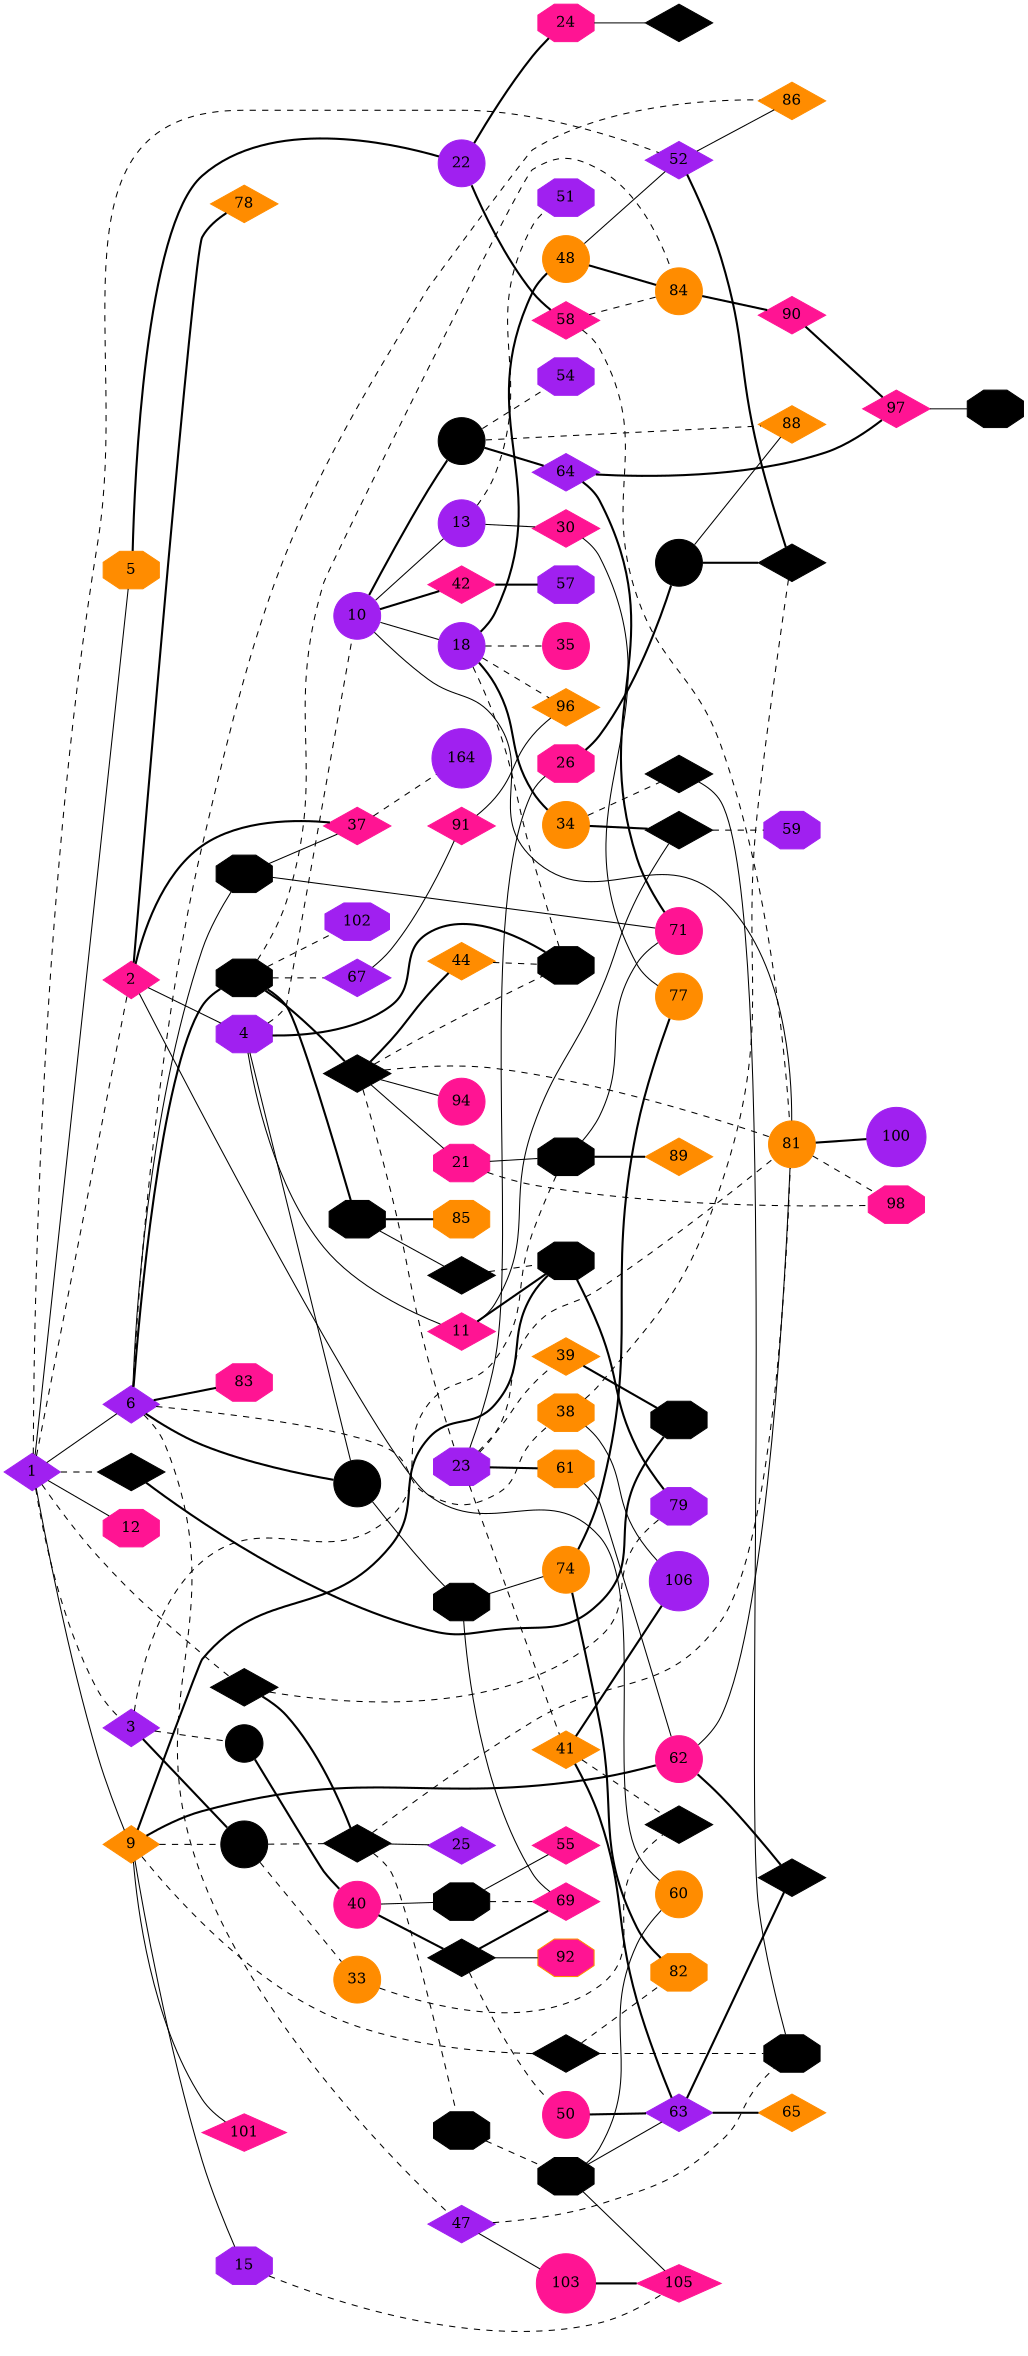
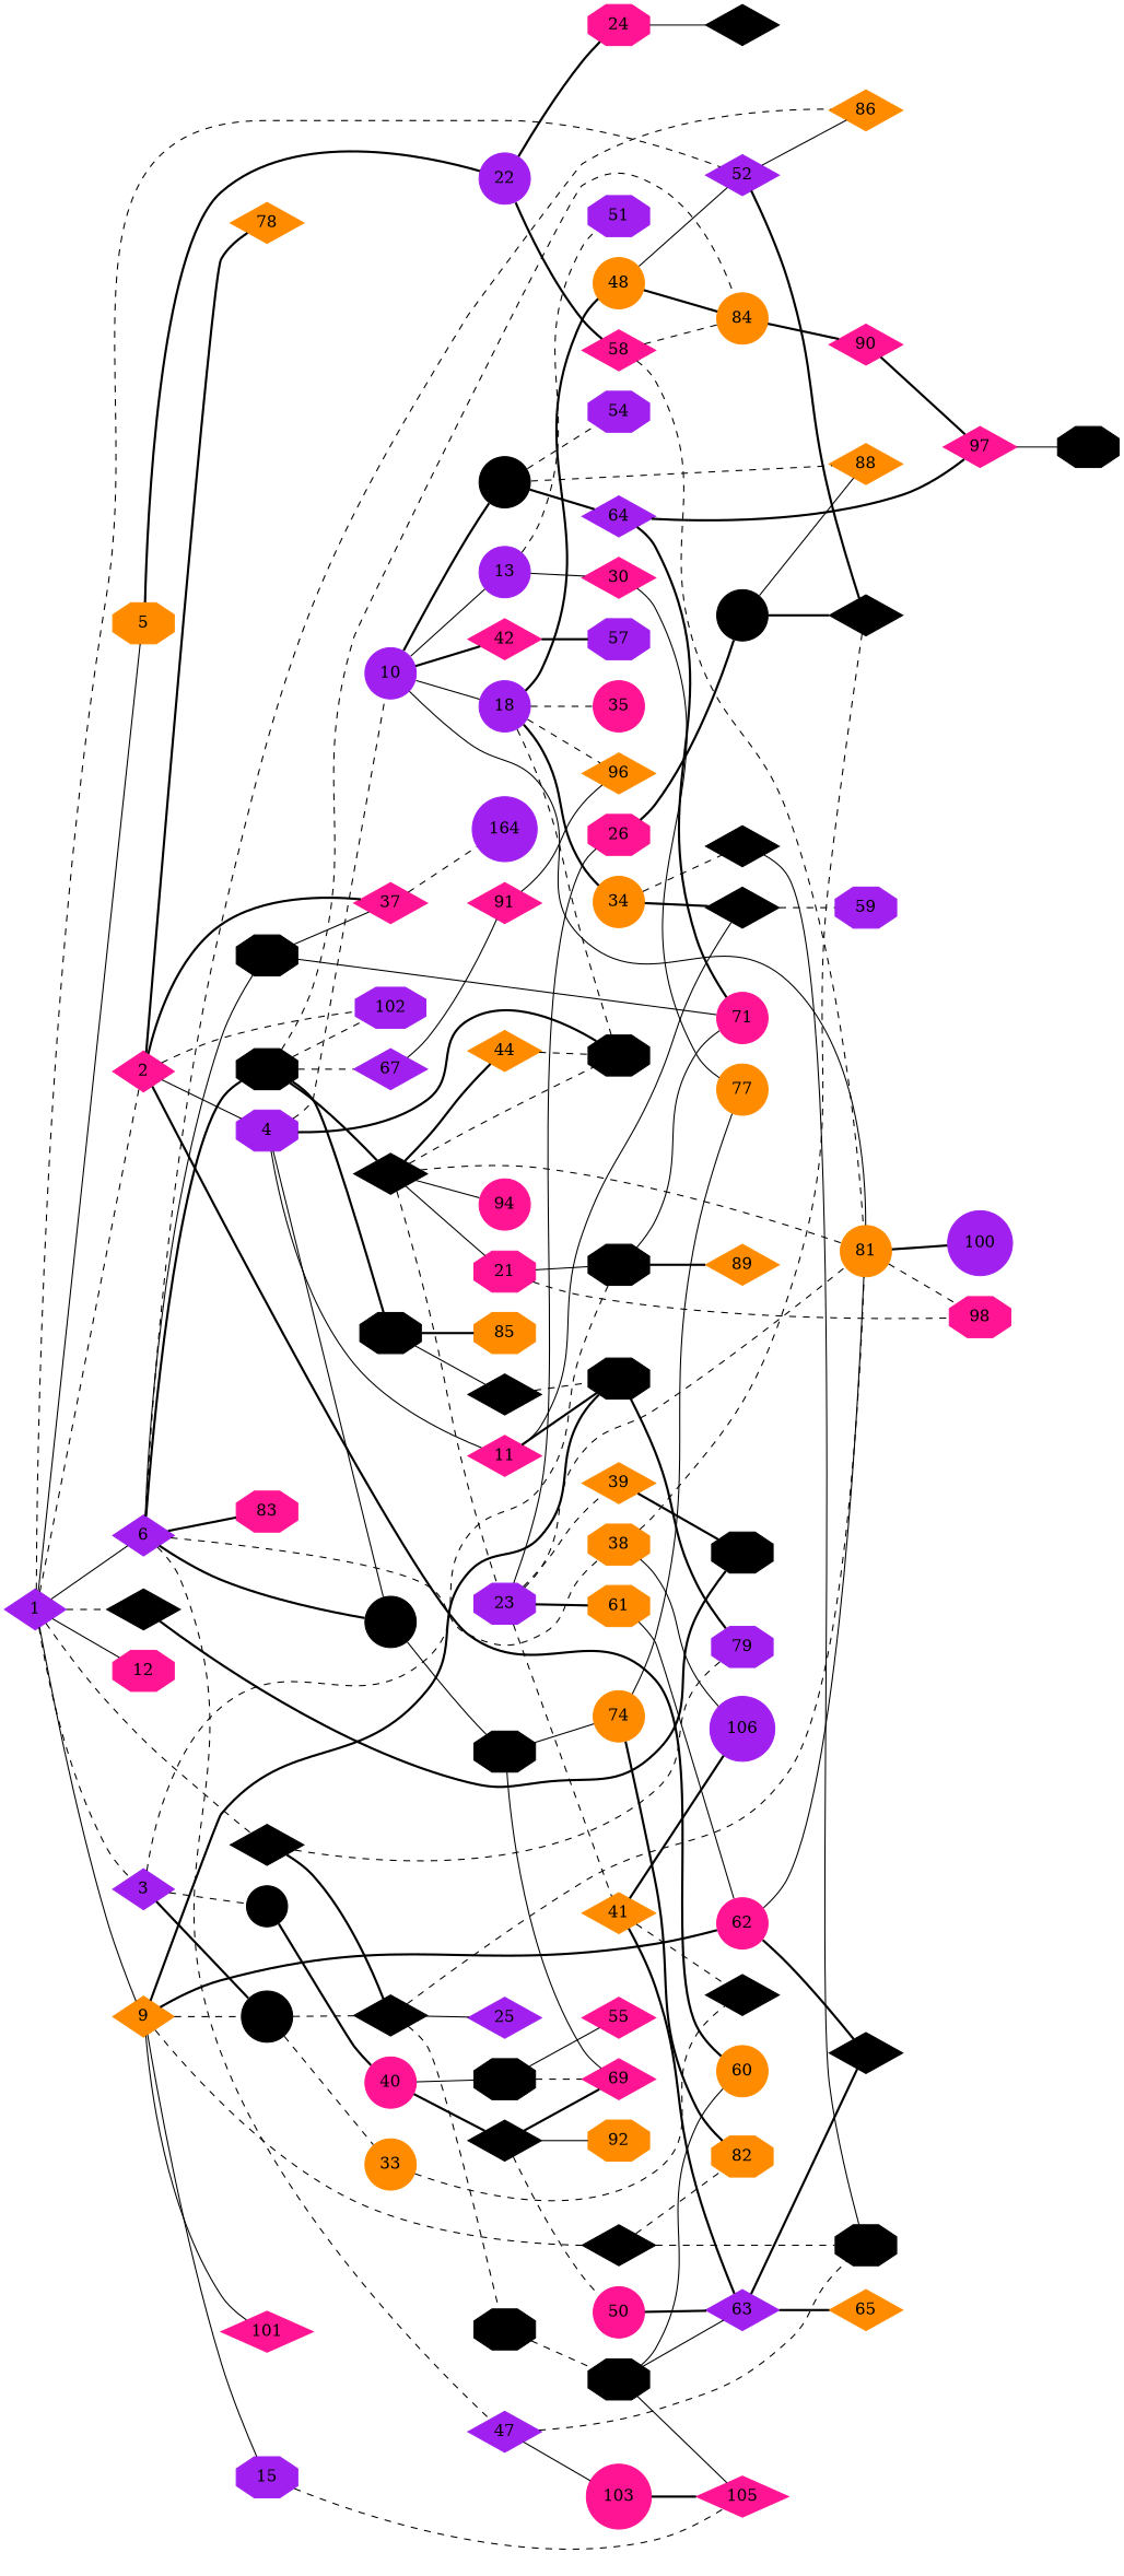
  graph {
    rankdir=LR
    node [color=black shape=diamond style=filled]
    edge [style=dashed]
    1 [color=purple]
    2 [color=deeppink]
    3 [color=purple]
    5 [color=darkorange shape=octagon]
    6 [color=purple]
    9 [color=darkorange]
    12 [color=deeppink shape=octagon]
    16
    52 [color=purple]
    70
    4 [color=purple shape=octagon]
    37 [color=deeppink]
    60 [color=darkorange shape=circle]
    78 [color=darkorange]
    102 [color=purple shape=octagon]
    7 [shape=circle]
    14 [shape=circle]
    32 [shape=octagon]
    22 [color=purple shape=circle]
    66 [shape=circle]
    8 [shape=octagon]
    19 [shape=octagon]
    38 [color=darkorange shape=octagon]
    47 [color=purple]
    83 [color=deeppink shape=octagon]
    86 [color=darkorange]
    15 [color=purple shape=octagon]
    36
    62 [color=deeppink shape=circle]
    72 [shape=octagon]
    101 [color=deeppink]
    20
    79 [color=purple shape=octagon]
    75
    87 [shape=octagon]
    10 [color=purple shape=circle]
    11 [color=deeppink]
    95 [shape=octagon]
    n39 [color=purple label=164 shape=circle]
    40 [color=deeppink shape=circle]
    33 [color=darkorange shape=circle]
    71 [color=deeppink shape=circle]
    89 [color=darkorange]
    13 [color=purple shape=circle]
    18 [color=purple shape=circle]
    31 [shape=circle]
    42 [color=deeppink]
    81 [color=darkorange shape=circle]
    45
    68 [shape=octagon]
    24 [color=deeppink shape=octagon]
    58 [color=deeppink]
    17
    27 [shape=octagon]
    67 [color=purple]
    84 [color=darkorange shape=circle]
    106 [color=purple shape=circle]
    93 [shape=octagon]
    103 [color=deeppink shape=circle]
    46
    49 [shape=octagon]
    21 [color=deeppink shape=octagon]
    23 [color=purple shape=octagon]
    44 [color=darkorange]
    94 [color=deeppink shape=circle]
    29
    85 [color=darkorange shape=octagon]
    91 [color=deeppink]
    90 [color=deeppink]
    105 [color=deeppink]
    82 [color=darkorange shape=octagon]
    76
    30 [color=deeppink]
    51 [color=purple shape=octagon]
    34 [color=darkorange shape=circle]
    35 [color=deeppink shape=circle]
    48 [color=darkorange shape=circle]
    96 [color=darkorange]
    54 [color=purple shape=octagon]
    64 [color=purple]
    88 [color=darkorange]
    57 [color=purple shape=octagon]
    98 [color=deeppink shape=octagon]
    100 [color=purple shape=circle]
    59 [color=purple shape=octagon]
    77 [color=darkorange shape=circle]
    25 [color=purple]
    28 [shape=octagon]
    56
    26 [color=deeppink shape=octagon]
    39 [color=darkorange]
    41 [color=darkorange]
    61 [color=darkorange shape=octagon]
    80
    43 [shape=octagon]
    73
    53 [shape=circle]
    63 [color=purple]
    97 [color=deeppink]
    50 [color=deeppink shape=circle]
    69 [color=deeppink]
-   92 [color=darkorange shape=octagon fillcolor=deeppink]
+   92 [color=darkorange shape=octagon]
    55 [color=deeppink]
    65 [color=darkorange]
    99 [shape=octagon]
    74 [color=darkorange shape=circle]
    1 -- 2
    1 -- 3
    1 -- 5 [style=solid]
    1 -- 6 [style=solid]
    1 -- 9 [style=solid]
    1 -- 12 [style=solid]
    1 -- 16
    1 -- 52
    1 -- 70
    2 -- 4 [style=solid]
    2 -- 37 [style=bold]
-   2 -- 60 [style=solid]
+   2 -- 60 [style=bold]
    2 -- 78 [style=bold]
+   2 -- 102
    3 -- 7
    3 -- 14 [style=bold]
    3 -- 32
    5 -- 22 [style=bold]
    6 -- 66 [style=bold]
    6 -- 8 [style=bold]
    6 -- 19 [style=solid]
    6 -- 38
    6 -- 47
    6 -- 83 [style=bold]
    6 -- 86
    9 -- 14
    9 -- 15 [style=solid]
    9 -- 36
    9 -- 62 [style=bold]
    9 -- 72 [style=bold]
    9 -- 101 [style=solid]
    16 -- 20 [style=bold]
    16 -- 79
    52 -- 86 [style=solid]
    52 -- 75 [style=bold]
    70 -- 87 [style=bold]
    4 -- 66 [style=solid]
    4 -- 10
    4 -- 11 [style=solid]
    4 -- 95 [style=bold]
    37 -- n39
    7 -- 40 [style=bold]
    14 -- 20
    14 -- 33
    32 -- 71 [style=solid]
    32 -- 89 [style=bold]
    22 -- 24 [style=bold]
    22 -- 58 [style=bold]
    66 -- 68 [style=solid]
    8 -- 102
    8 -- 17 [style=bold]
    8 -- 27 [style=bold]
    8 -- 67
    8 -- 84
    19 -- 37 [style=solid]
    19 -- 71 [style=solid]
    38 -- 75
    38 -- 106 [style=solid]
    47 -- 93
    47 -- 103 [style=solid]
    15 -- 105
    36 -- 93
    36 -- 82
    62 -- 81 [style=solid]
    62 -- 76 [style=bold]
    72 -- 79 [style=bold]
    20 -- 81
    20 -- 25 [style=solid]
    20 -- 28
    10 -- 13 [style=solid]
    10 -- 18 [style=solid]
    10 -- 31 [style=bold]
    10 -- 42 [style=bold]
    10 -- 81 [style=solid]
    11 -- 72 [style=bold]
    11 -- 45 [style=solid]
    40 -- 46 [style=bold]
    40 -- 49 [style=solid]
    33 -- 56
    13 -- 30 [style=solid]
    13 -- 51
    18 -- 95
    18 -- 34 [style=bold]
    18 -- 35
    18 -- 48 [style=bold]
    18 -- 96
    31 -- 54
    31 -- 64 [style=bold]
    31 -- 88
    42 -- 57 [style=bold]
    81 -- 98
    81 -- 100 [style=bold]
    45 -- 59
    68 -- 69 [style=solid]
    68 -- 74 [style=solid]
    24 -- 73 [style=solid]
    58 -- 81
    58 -- 84
    17 -- 95
    17 -- 81
    17 -- 21 [style=solid]
    17 -- 23
    17 -- 44 [style=bold]
    17 -- 94 [style=solid]
    27 -- 29 [style=solid]
    27 -- 85 [style=bold]
    67 -- 91 [style=solid]
    84 -- 90 [style=bold]
    103 -- 105 [style=bold]
    46 -- 50
    46 -- 69 [style=bold]
    46 -- 92 [style=solid]
    49 -- 69
    49 -- 55 [style=solid]
    21 -- 32 [style=solid]
    21 -- 98
    23 -- 81
    23 -- 26 [style=solid]
    23 -- 39
    23 -- 41
    23 -- 61 [style=bold]
    44 -- 95
    29 -- 72
    91 -- 96 [style=solid]
    90 -- 97 [style=bold]
    30 -- 77 [style=solid]
    34 -- 45 [style=bold]
    34 -- 80
    48 -- 52 [style=solid]
    48 -- 84 [style=bold]
    64 -- 71 [style=bold]
    64 -- 97 [style=bold]
    28 -- 43
    26 -- 53 [style=bold]
    39 -- 87 [style=bold]
    41 -- 106 [style=bold]
    41 -- 56
    41 -- 63 [style=bold]
    61 -- 62 [style=solid]
    80 -- 93 [style=solid]
    43 -- 60 [style=solid]
    43 -- 105 [style=solid]
    43 -- 63 [style=solid]
    53 -- 75 [style=bold]
    53 -- 88 [style=solid]
    63 -- 76 [style=bold]
    63 -- 65 [style=bold]
    97 -- 99 [style=solid]
    50 -- 63 [style=bold]
    74 -- 82 [style=bold]
-   74 -- 77 [style=bold]
+   74 -- 77 [style=solid]
  }
